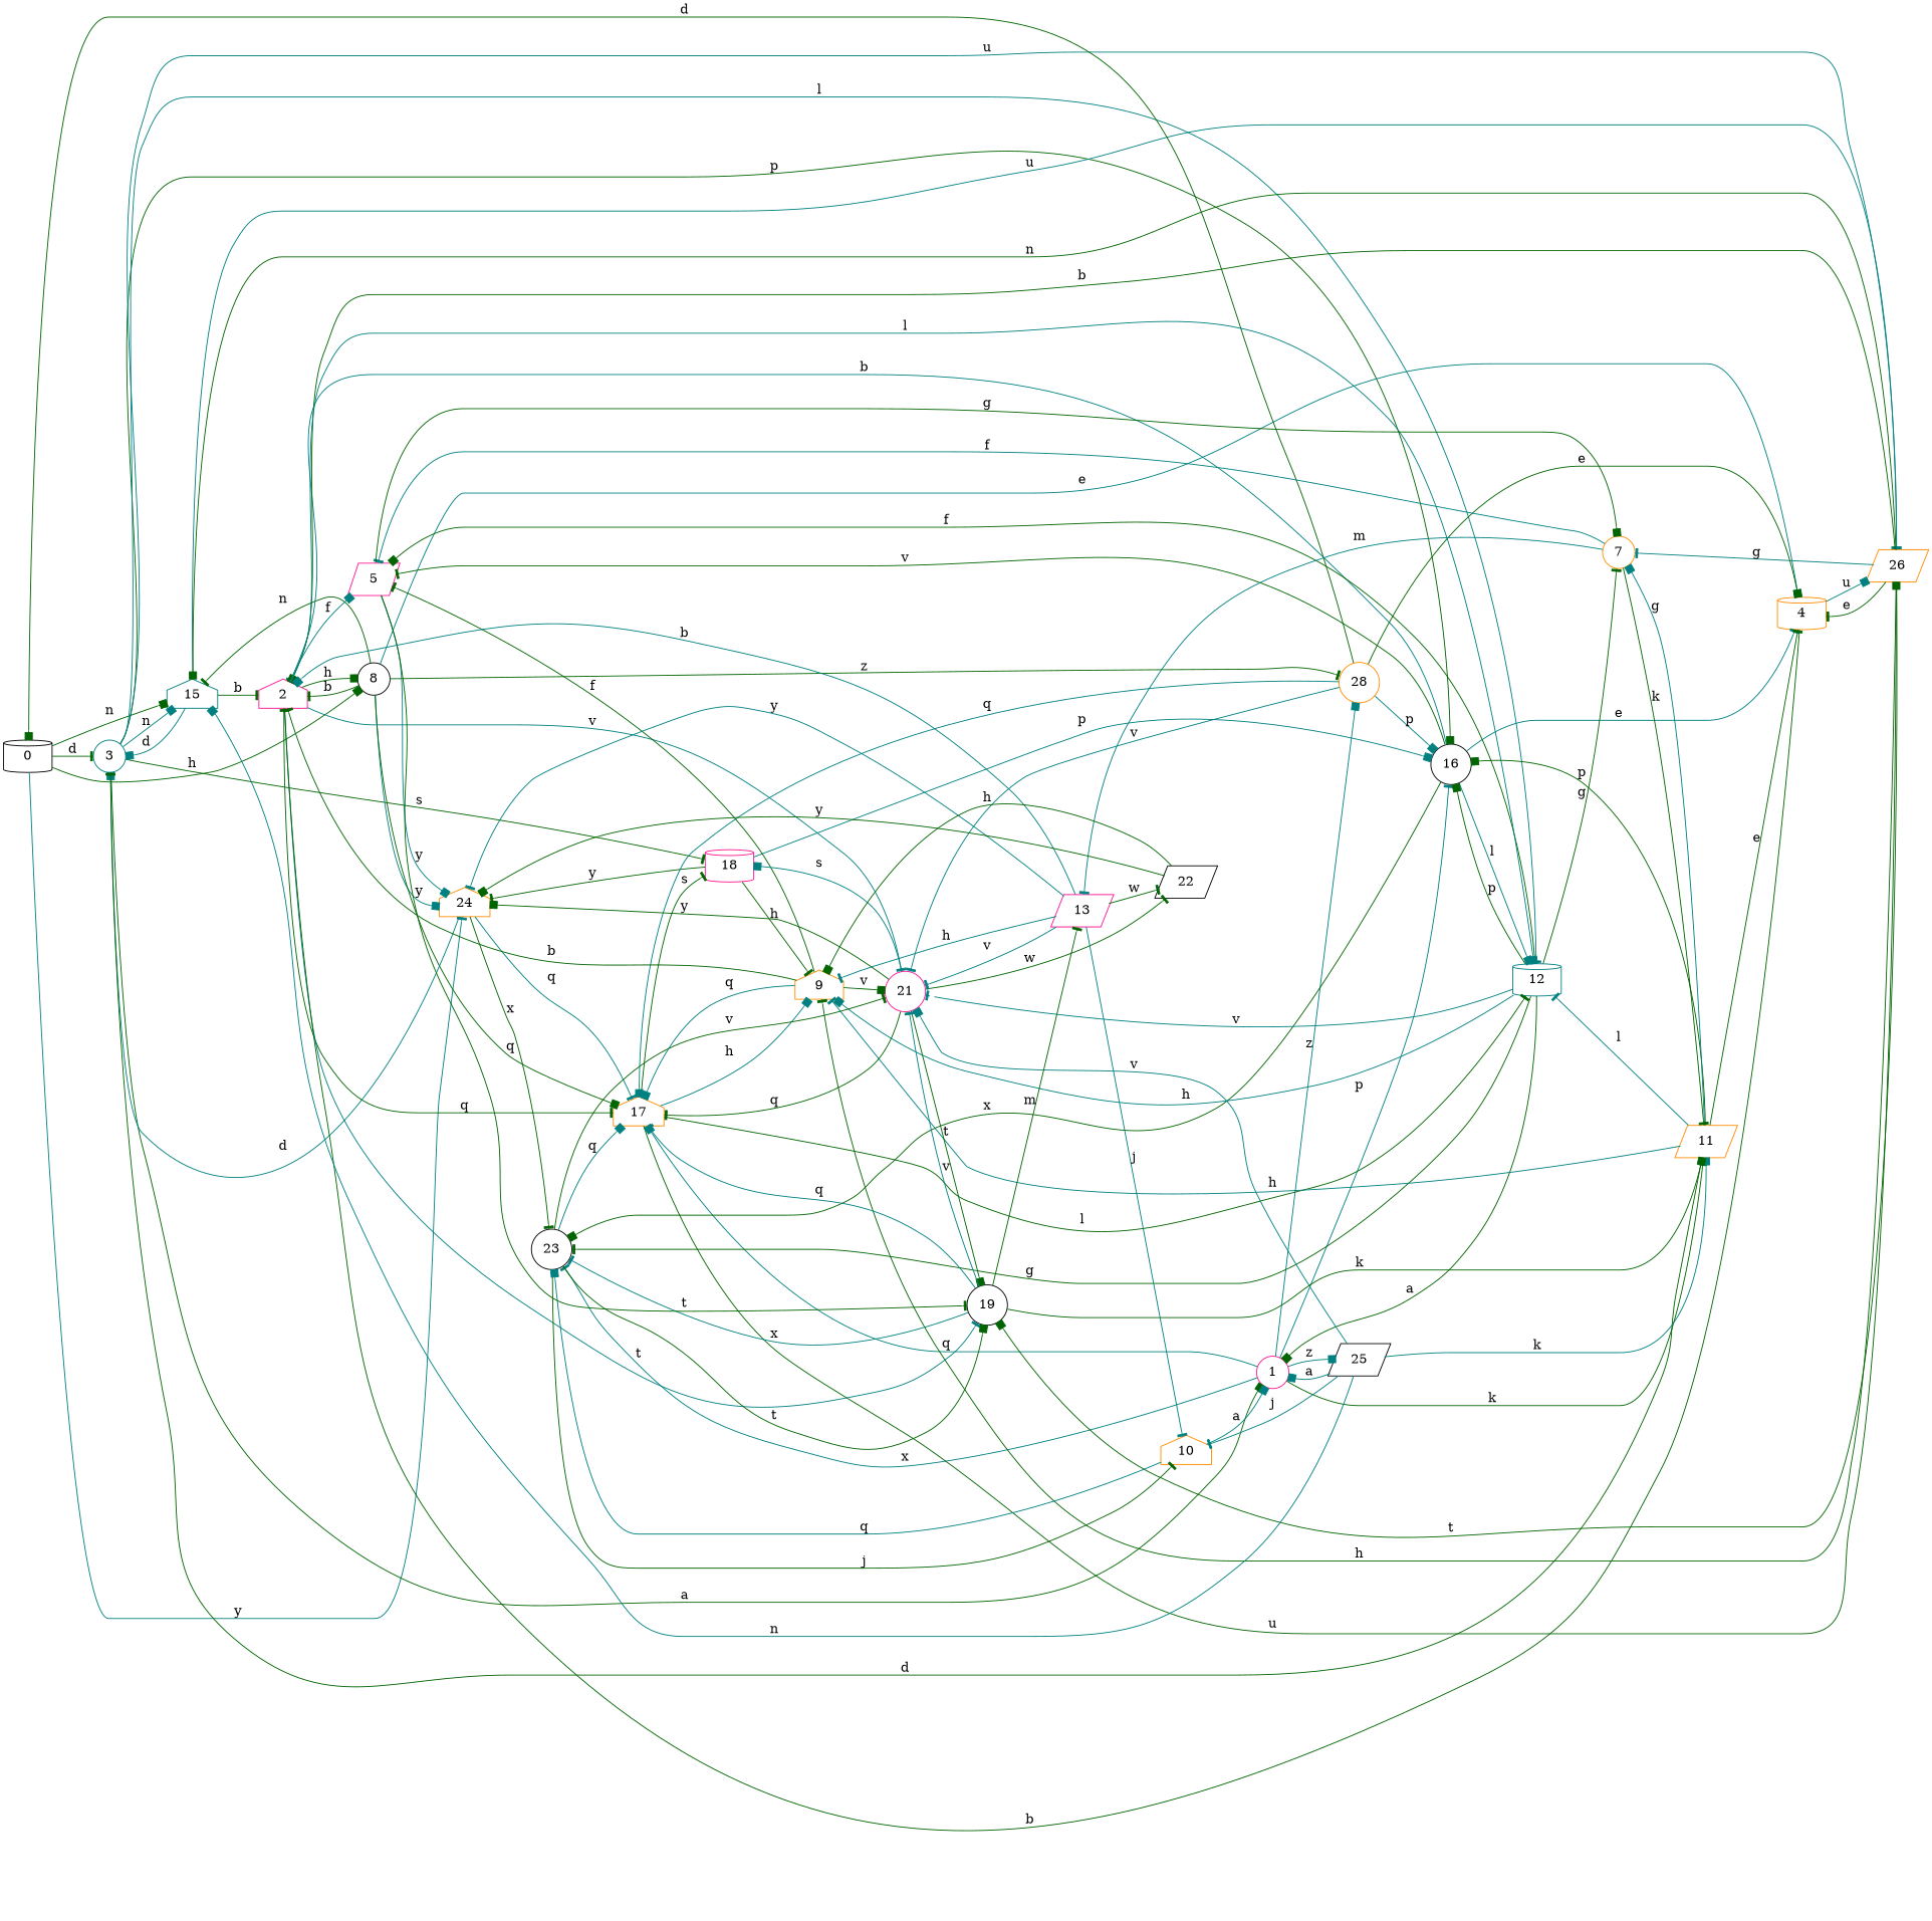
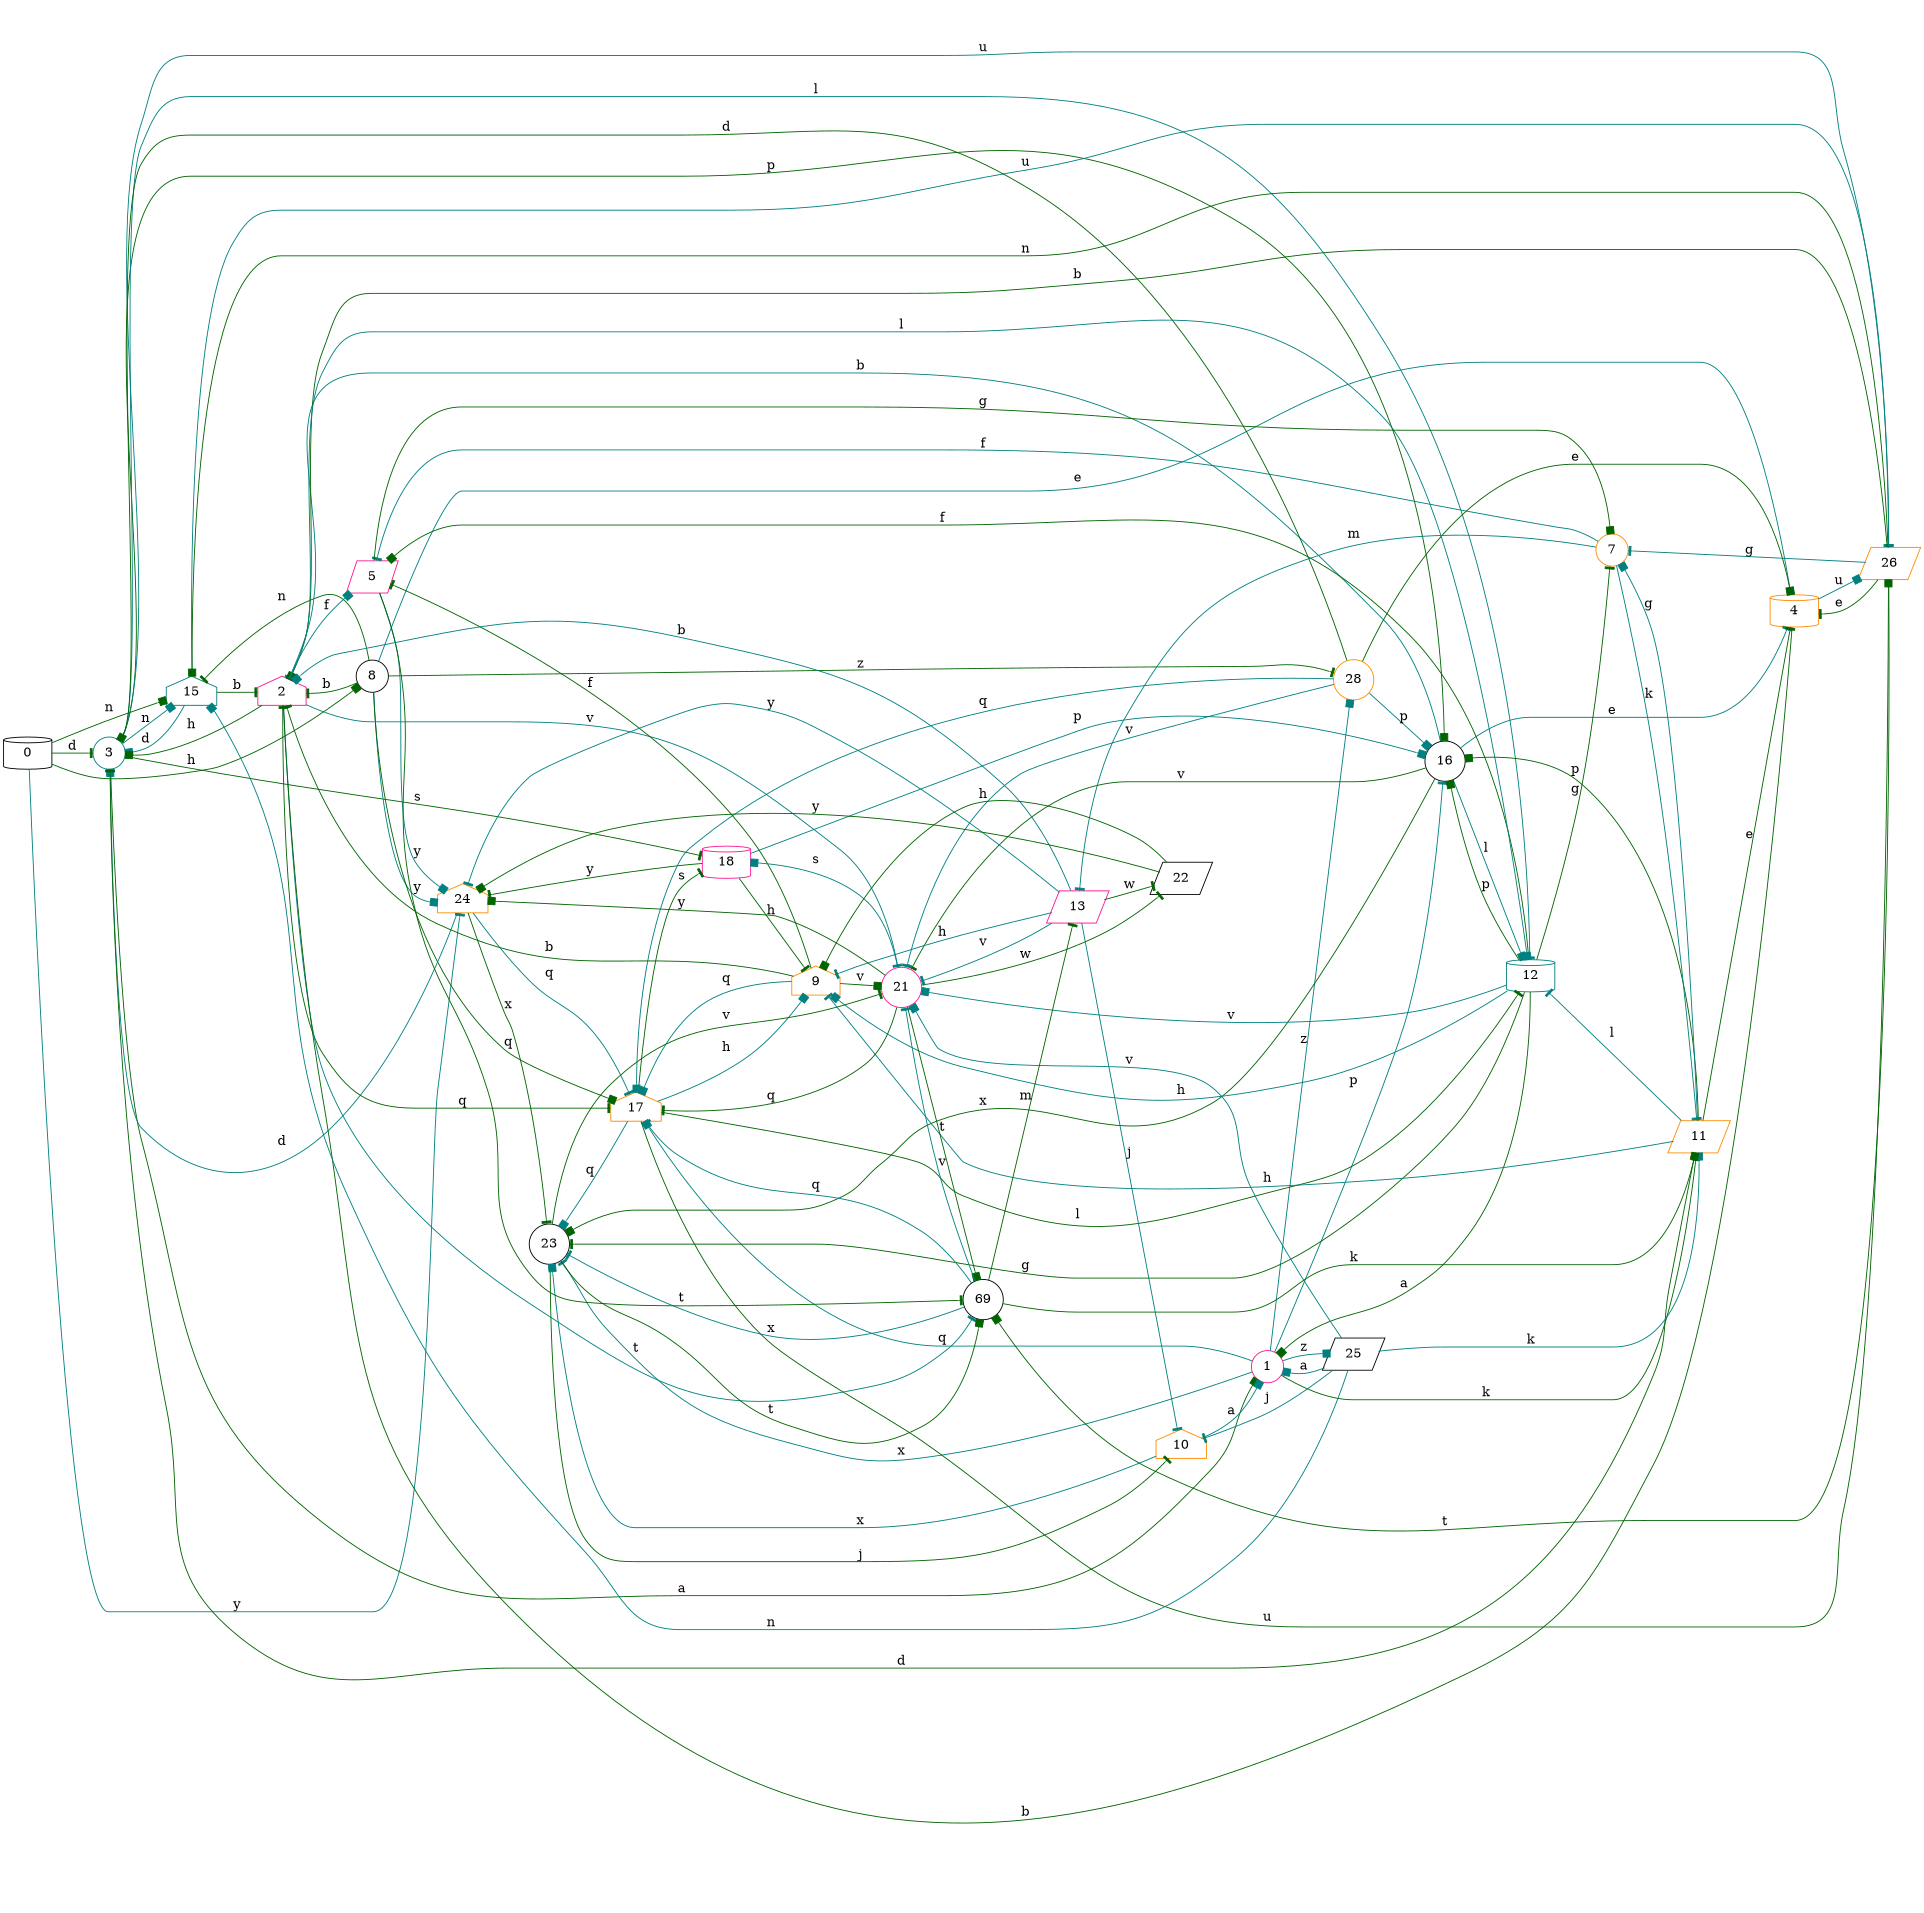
  strict digraph {
    rankdir=LR
    node [color=darkorange shape=circle]
    edge [arrowhead=box color=teal]
    0 [color=black shape=cylinder]
    3 [color=teal]
    8 [color=black]
    15 [color=teal shape=house]
    24 [shape=house]
    18 [color=deeppink shape=cylinder]
    1 [color=deeppink]
    16 [color=black]
    12 [color=teal shape=cylinder]
    n10 [label=26 shape=parallelogram]
    17 [shape=house]
    28
    2 [color=deeppink shape=house]
    4 [shape=cylinder]
    9 [shape=house]
    23 [color=black]
    11 [shape=parallelogram]
    25 [color=black shape=parallelogram]
    7
    21 [color=deeppink]
-   19 [color=black]
+   19 [color=black label=69]
    10 [shape=house]
    5 [color=deeppink shape=parallelogram]
    13 [color=deeppink shape=parallelogram]
    22 [color=black shape=parallelogram]
    0 -> 3 [arrowhead=tee color=darkgreen label=d]
    0 -> 8 [color=darkgreen label=h]
    0 -> 15 [color=darkgreen label=n]
    0 -> 24 [arrowhead=tee label=y]
    3 -> 15 [label=n]
    3 -> 18 [arrowhead=tee color=darkgreen label=s]
    3 -> 1 [color=darkgreen label=a]
    3 -> 16 [color=darkgreen label=p]
    3 -> 12 [arrowhead=tee label=l]
    3 -> n10 [arrowhead=tee label=u]
    8 -> 15 [arrowhead=tee color=darkgreen label=n]
    8 -> 24 [label=y]
    8 -> 17 [color=darkgreen label=q]
    8 -> 28 [arrowhead=tee color=darkgreen label=z]
    8 -> 2 [arrowhead=tee color=darkgreen label=b]
    8 -> 4 [label=e]
    15 -> 3 [label=d]
    15 -> n10 [arrowhead=tee label=u]
    15 -> 2 [arrowhead=tee color=darkgreen label=b]
    24 -> 3 [label=d]
    24 -> 17 [arrowhead=tee label=q]
    24 -> 23 [arrowhead=tee color=darkgreen label=x]
    18 -> 24 [arrowhead=tee color=darkgreen label=y]
    18 -> 16 [label=p]
    18 -> 9 [arrowhead=tee color=darkgreen label=h]
    1 -> 16 [arrowhead=tee label=p]
    1 -> 17 [label=q]
    1 -> 28 [label=z]
    1 -> 23 [arrowhead=tee label=x]
    1 -> 11 [color=darkgreen label=k]
    1 -> 25 [label=z]
    16 -> 12 [label=l]
    16 -> 2 [arrowhead=tee label=b]
    16 -> 4 [arrowhead=tee label=e]
    16 -> 23 [color=darkgreen label=x]
-   16 -> 5 [arrowhead=tee color=darkgreen label=v]
+   16 -> 21 [arrowhead=tee color=darkgreen label=v]
    12 -> 1 [color=darkgreen label=a]
    12 -> 16 [color=darkgreen label=p]
    12 -> 9 [label=h]
    12 -> 23 [arrowhead=tee color=darkgreen label=g]
    12 -> 7 [arrowhead=tee color=darkgreen label=g]
-   12 -> 21 [arrowhead=tee label=v]
+   12 -> 21 [label=v]
    12 -> 5 [color=darkgreen label=f]
    n10 -> 15 [color=darkgreen label=n]
    n10 -> 2 [color=darkgreen label=b]
    n10 -> 4 [arrowhead=tee color=darkgreen label=e]
-   n10 -> 9 [arrowhead=tee color=darkgreen label=h]
    n10 -> 7 [arrowhead=tee label=g]
    n10 -> 19 [color=darkgreen label=t]
    17 -> 18 [arrowhead=tee color=darkgreen label=s]
    17 -> 12 [arrowhead=tee color=darkgreen label=l]
    17 -> n10 [color=darkgreen label=u]
    17 -> 9 [label=h]
-   28 -> 0 [color=darkgreen label=d]
+   28 -> 3 [color=darkgreen label=d]
    28 -> 16 [label=p]
    28 -> 17 [label=q]
    28 -> 4 [color=darkgreen label=e]
    28 -> 21 [arrowhead=tee label=v]
-   2 -> 8 [color=darkgreen label=h]
+   2 -> 3 [color=darkgreen label=h]
    2 -> 12 [label=l]
    2 -> 17 [arrowhead=tee color=darkgreen label=q]
    2 -> 21 [arrowhead=tee label=v]
    2 -> 19 [arrowhead=tee label=t]
    2 -> 5 [label=f]
    4 -> n10 [label=u]
    4 -> 2 [arrowhead=tee color=darkgreen label=b]
    9 -> 17 [label=q]
    9 -> 2 [arrowhead=tee color=darkgreen label=b]
    9 -> 21 [color=darkgreen label=v]
    9 -> 5 [arrowhead=tee color=darkgreen label=f]
-   23 -> 17 [label=q]
+   17 -> 23 [label=q]
    23 -> 21 [arrowhead=tee color=darkgreen label=v]
    23 -> 19 [color=darkgreen label=t]
    23 -> 10 [arrowhead=tee color=darkgreen label=j]
    11 -> 3 [arrowhead=tee color=darkgreen label=d]
    11 -> 16 [color=darkgreen label=p]
    11 -> 12 [arrowhead=tee label=l]
    11 -> 4 [arrowhead=tee color=darkgreen label=e]
    11 -> 9 [arrowhead=tee label=h]
    11 -> 7 [label=g]
    25 -> 15 [label=n]
    25 -> 1 [label=a]
    25 -> 11 [label=k]
    25 -> 21 [label=v]
    25 -> 10 [arrowhead=tee label=j]
-   7 -> 11 [arrowhead=tee color=darkgreen label=k]
+   7 -> 11 [arrowhead=tee label=k]
    7 -> 5 [arrowhead=tee label=f]
    7 -> 13 [arrowhead=tee label=m]
    21 -> 24 [color=darkgreen label=y]
    21 -> 18 [label=s]
    21 -> 17 [arrowhead=tee color=darkgreen label=q]
    21 -> 19 [color=darkgreen label=t]
    21 -> 22 [arrowhead=tee color=darkgreen label=w]
    19 -> 17 [arrowhead=tee label=q]
    19 -> 23 [arrowhead=tee label=x]
    19 -> 11 [color=darkgreen label=k]
    19 -> 21 [arrowhead=tee label=v]
    19 -> 13 [arrowhead=tee color=darkgreen label=m]
    10 -> 1 [label=a]
-   10 -> 23 [label=q]
+   10 -> 23 [label=x]
    5 -> 24 [label=y]
    5 -> 7 [color=darkgreen label=g]
    5 -> 19 [arrowhead=tee color=darkgreen label=t]
    13 -> 24 [arrowhead=tee label=y]
    13 -> 2 [label=b]
    13 -> 9 [arrowhead=tee label=h]
    13 -> 21 [arrowhead=tee label=v]
    13 -> 10 [arrowhead=tee label=j]
    13 -> 22 [arrowhead=tee color=darkgreen label=w]
    22 -> 24 [color=darkgreen label=y]
    22 -> 9 [color=darkgreen label=h]
  }
